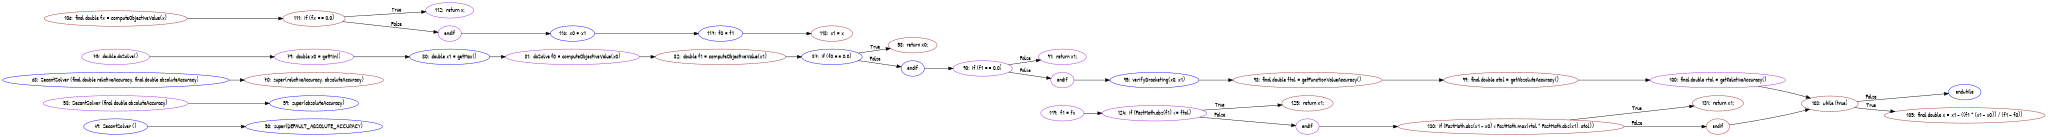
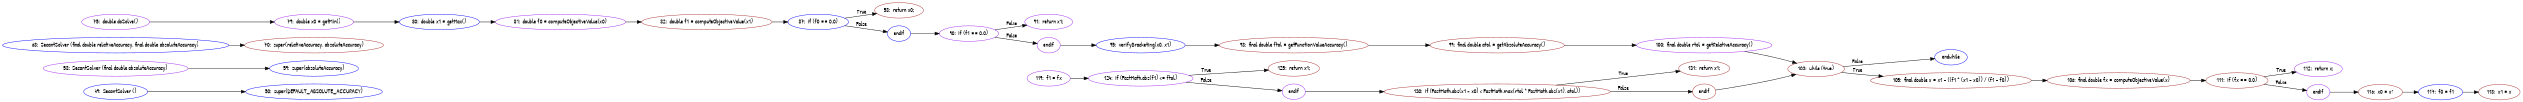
  digraph {
    fontname="Patrick Hand"
    rankdir=LR
    node [color=brown fontname="Patrick Hand"]
    edge [fontname="Patrick Hand"]
    n1 [color=blue label="49:  SecantSolver ()"]
    n2 [color=blue label="50:  super(DEFAULT_ABSOLUTE_ACCURACY)"]
    n3 [color=purple label="58:  SecantSolver (final double absoluteAccuracy)"]
    n4 [color=blue label="59:  super(absoluteAccuracy)"]
    n5 [color=blue label="68:  SecantSolver (final double relativeAccuracy, final double absoluteAccuracy)"]
    n6 [label="70:  super(relativeAccuracy, absoluteAccuracy)"]
    n7 [color=purple label="75:  double doSolve()"]
    n8 [color=purple label="79:  double x0 = getMin()"]
    n9 [color=blue label="80:  double x1 = getMax()"]
-   n10 [color=purple label="81:  doSolve f0 = computeObjectiveValue(x0)"]
+   n10 [color=purple label="81:  double f0 = computeObjectiveValue(x0)"]
    n11 [label="82:  double f1 = computeObjectiveValue(x1)"]
    n12 [color=blue label="87:  if (f0 == 0.0)"]
    n13 [label="58:  return x0;"]
    n14 [color=blue label=endif]
    n15 [color=purple label="90:  if (f1 == 0.0)"]
    n16 [color=purple label="91:  return x1;"]
    n17 [color=purple label=endif]
    n18 [color=blue label="95:  verifyBracketing(x0, x1)"]
    n19 [label="98:  final double ftol = getFunctionValueAccuracy()"]
    n20 [label="99:  final double atol = getAbsoluteAccuracy()"]
    n21 [color=purple label="100:  final double rtol = getRelativeAccuracy()"]
    n22 [label="103:  while (true)"]
    n23 [color=blue label=endwhile]
    n24 [label="105:  final double x = x1 - ((f1 * (x1 - x0)) / (f1 - f0))"]
    n25 [label="106:  final double fx = computeObjectiveValue(x)"]
    n26 [label="111:  if (fx == 0.0)"]
    n27 [color=purple label="112:  return x;"]
    n28 [color=purple label=endif]
-   n29 [color=blue label="116:  x0 = x1"]
+   n29 [label="116:  x0 = x1"]
    n30 [color=blue label="117:  f0 = f1"]
    n31 [label="118:  x1 = x"]
    n32 [color=purple label="119:  f1 = fx"]
    n33 [color=purple label="124:  if (FastMath.abs(f1) <= ftol)"]
    n34 [label="125:  return x1;"]
    n35 [color=purple label=endif]
    n36 [label="130:  if (FastMath.abs(x1 - x0) < FastMath.max(rtol * FastMath.abs(x1), atol))"]
    n37 [label="131:  return x1;"]
    n38 [label=endif]
    n1 -> n2
    n3 -> n4
    n5 -> n6
    n7 -> n8
    n8 -> n9
    n9 -> n10
    n10 -> n11
    n11 -> n12
    n12 -> n13 [label=True]
    n12 -> n14 [label=False]
    n14 -> n15
    n15 -> n16 [label=False]
    n15 -> n17 [label=False]
    n17 -> n18
    n18 -> n19
    n19 -> n20
    n20 -> n21
    n21 -> n22
    n22 -> n23 [label=False]
    n22 -> n24 [label=True]
+   n24 -> n25
    n25 -> n26
    n26 -> n27 [label=True]
    n26 -> n28 [label=False]
    n28 -> n29
    n29 -> n30
    n30 -> n31
    n32 -> n33
    n33 -> n34 [label=True]
    n33 -> n35 [label=False]
    n35 -> n36
    n36 -> n37 [label=True]
    n36 -> n38 [label=False]
    n38 -> n22
  }
